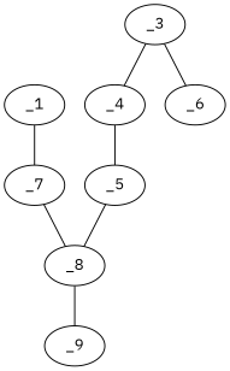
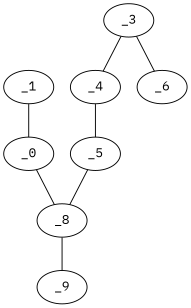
  graph {
    fontname="IBM Plex Mono"
    node [charge=0 chem=1 fontname="IBM Plex Mono" symbol="C  " x=3.7321 y=0.5]
    edge [fontname="IBM Plex Mono" valence=1]
    _1 [chem=2 symbol="O  " y=1.5]
-   _7
+   _7 [label=_0]
    _8 [x=2.866 y=0]
    _9 [x=2]
    _3 [x=4.5981 y=-1]
    _4 [x=3.732 y=-1.5]
    _6 [chem=2 symbol="O  " x=5.4641 y=-1.5]
    _5 [x=2.866 y=-1]
    _1 -- _7 [valence=2]
    _7 -- _8
    _8 -- _9 [valence=2]
    _3 -- _4
    _3 -- _6 [valence=2]
    _4 -- _5
    _5 -- _8
  }
